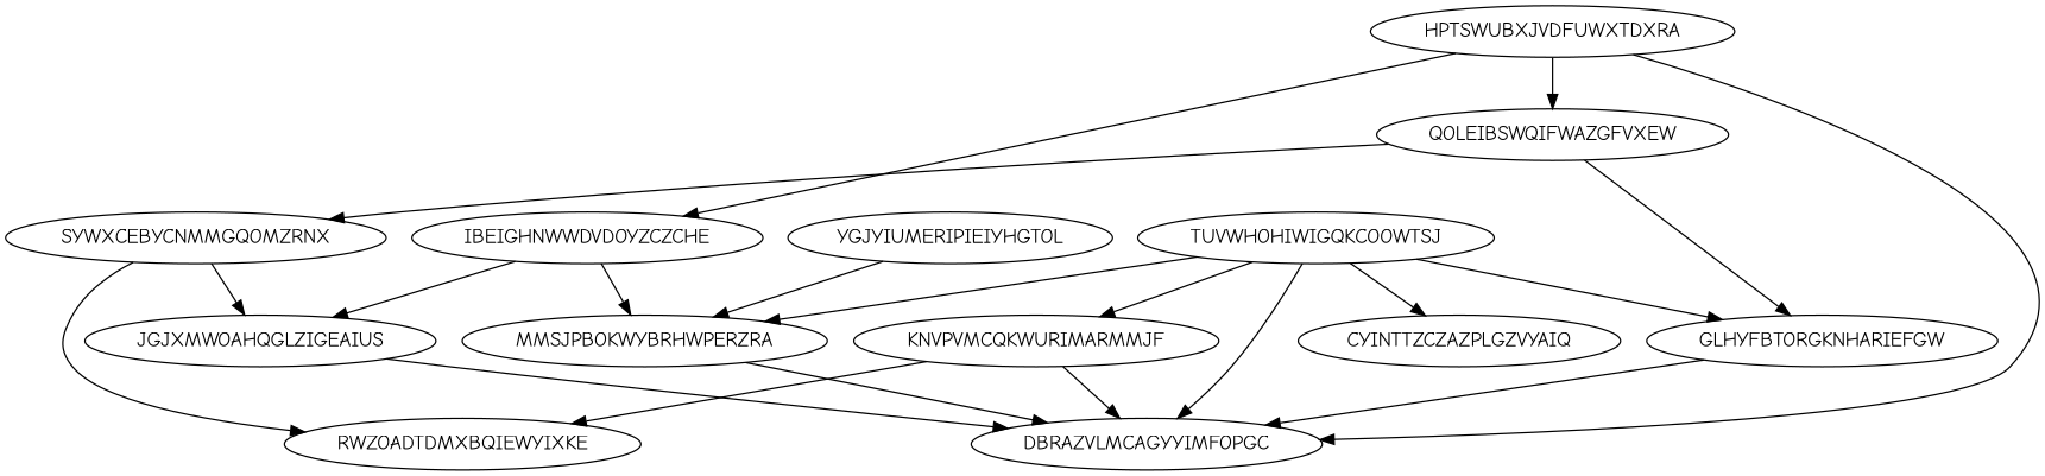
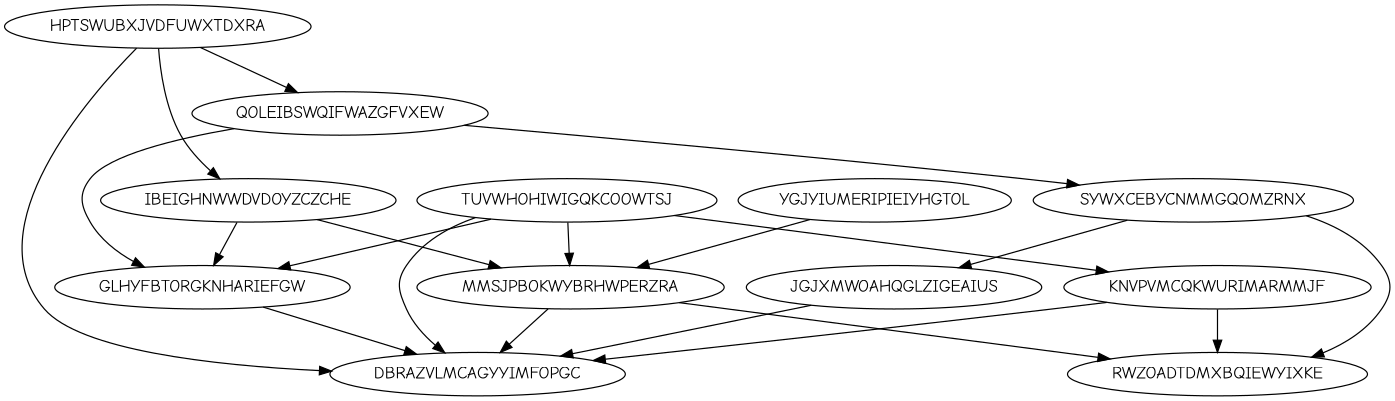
  digraph {
    fontname="Comic Neue"
    node [Weight=14 fontname="Comic Neue"]
    edge [Weight=14 fontname="Comic Neue"]
    QOLEIBSWQIFWAZGFVXEW [Weight=20]
    HPTSWUBXJVDFUWXTDXRA
    IBEIGHNWWDVDOYZCZCHE [Weight=10]
    DBRAZVLMCAGYYIMFOPGC [Weight=18]
    SYWXCEBYCNMMGQOMZRNX
    GLHYFBTORGKNHARIEFGW [Weight=10]
    MMSJPBOKWYBRHWPERZRA [Weight=10]
    JGJXMWOAHQGLZIGEAIUS [Weight=11]
    KNVPVMCQKWURIMARMMJF [Weight=12]
    RWZOADTDMXBQIEWYIXKE [Weight=15]
    TUVWHOHIWIGQKCOOWTSJ [Weight=15]
-   CYINTTZCZAZPLGZVYAIQ
    YGJYIUMERIPIEIYHGTOL
    QOLEIBSWQIFWAZGFVXEW -> SYWXCEBYCNMMGQOMZRNX [Weight=13]
    QOLEIBSWQIFWAZGFVXEW -> GLHYFBTORGKNHARIEFGW [Weight=18]
    HPTSWUBXJVDFUWXTDXRA -> QOLEIBSWQIFWAZGFVXEW [Weight=17]
    HPTSWUBXJVDFUWXTDXRA -> IBEIGHNWWDVDOYZCZCHE
    HPTSWUBXJVDFUWXTDXRA -> DBRAZVLMCAGYYIMFOPGC
    IBEIGHNWWDVDOYZCZCHE -> MMSJPBOKWYBRHWPERZRA [Weight=12]
-   IBEIGHNWWDVDOYZCZCHE -> JGJXMWOAHQGLZIGEAIUS [Weight=18]
+   IBEIGHNWWDVDOYZCZCHE -> GLHYFBTORGKNHARIEFGW [Weight=18]
    SYWXCEBYCNMMGQOMZRNX -> JGJXMWOAHQGLZIGEAIUS [Weight=15]
    SYWXCEBYCNMMGQOMZRNX -> RWZOADTDMXBQIEWYIXKE [Weight=19]
    GLHYFBTORGKNHARIEFGW -> DBRAZVLMCAGYYIMFOPGC [Weight=19]
    MMSJPBOKWYBRHWPERZRA -> DBRAZVLMCAGYYIMFOPGC [Weight=16]
+   MMSJPBOKWYBRHWPERZRA -> RWZOADTDMXBQIEWYIXKE [Weight=11]
    JGJXMWOAHQGLZIGEAIUS -> DBRAZVLMCAGYYIMFOPGC [Weight=11]
    KNVPVMCQKWURIMARMMJF -> DBRAZVLMCAGYYIMFOPGC [Weight=11]
    KNVPVMCQKWURIMARMMJF -> RWZOADTDMXBQIEWYIXKE [Weight=20]
    TUVWHOHIWIGQKCOOWTSJ -> DBRAZVLMCAGYYIMFOPGC [Weight=18]
    TUVWHOHIWIGQKCOOWTSJ -> GLHYFBTORGKNHARIEFGW
    TUVWHOHIWIGQKCOOWTSJ -> MMSJPBOKWYBRHWPERZRA [Weight=19]
    TUVWHOHIWIGQKCOOWTSJ -> KNVPVMCQKWURIMARMMJF [Weight=13]
-   TUVWHOHIWIGQKCOOWTSJ -> CYINTTZCZAZPLGZVYAIQ [Weight=17]
    YGJYIUMERIPIEIYHGTOL -> MMSJPBOKWYBRHWPERZRA
  }
